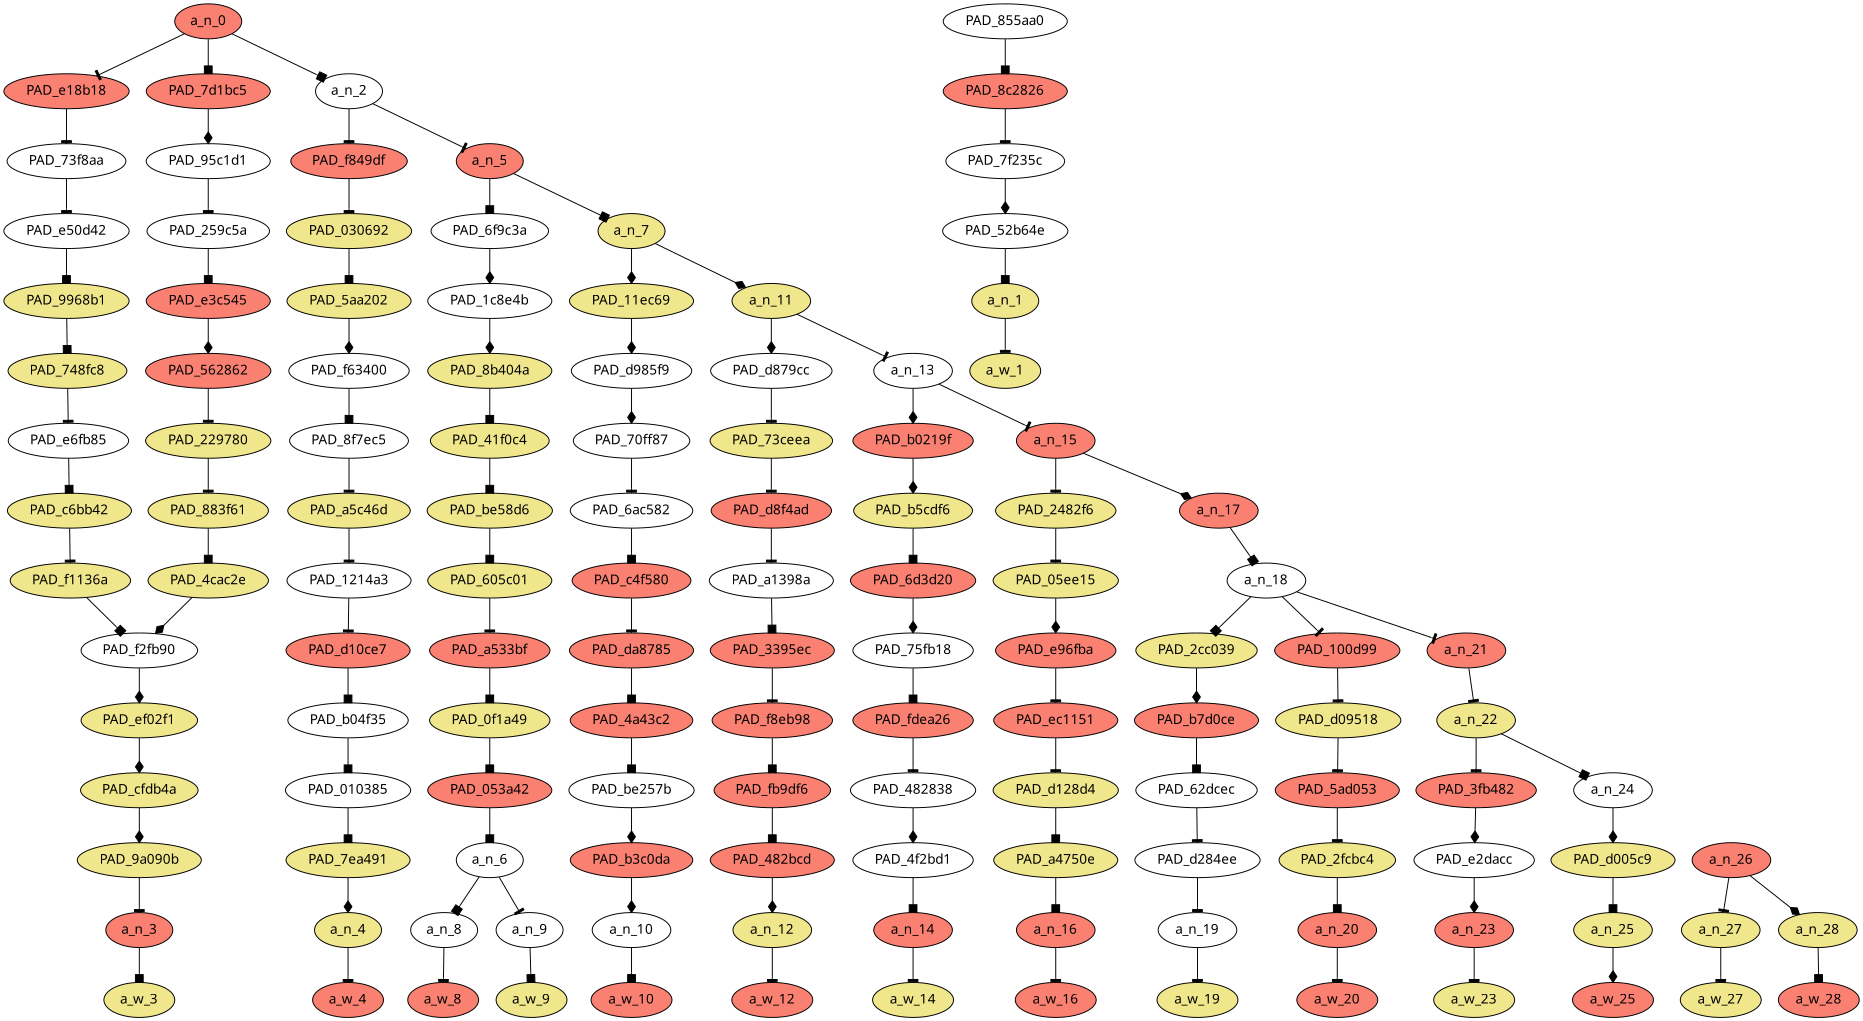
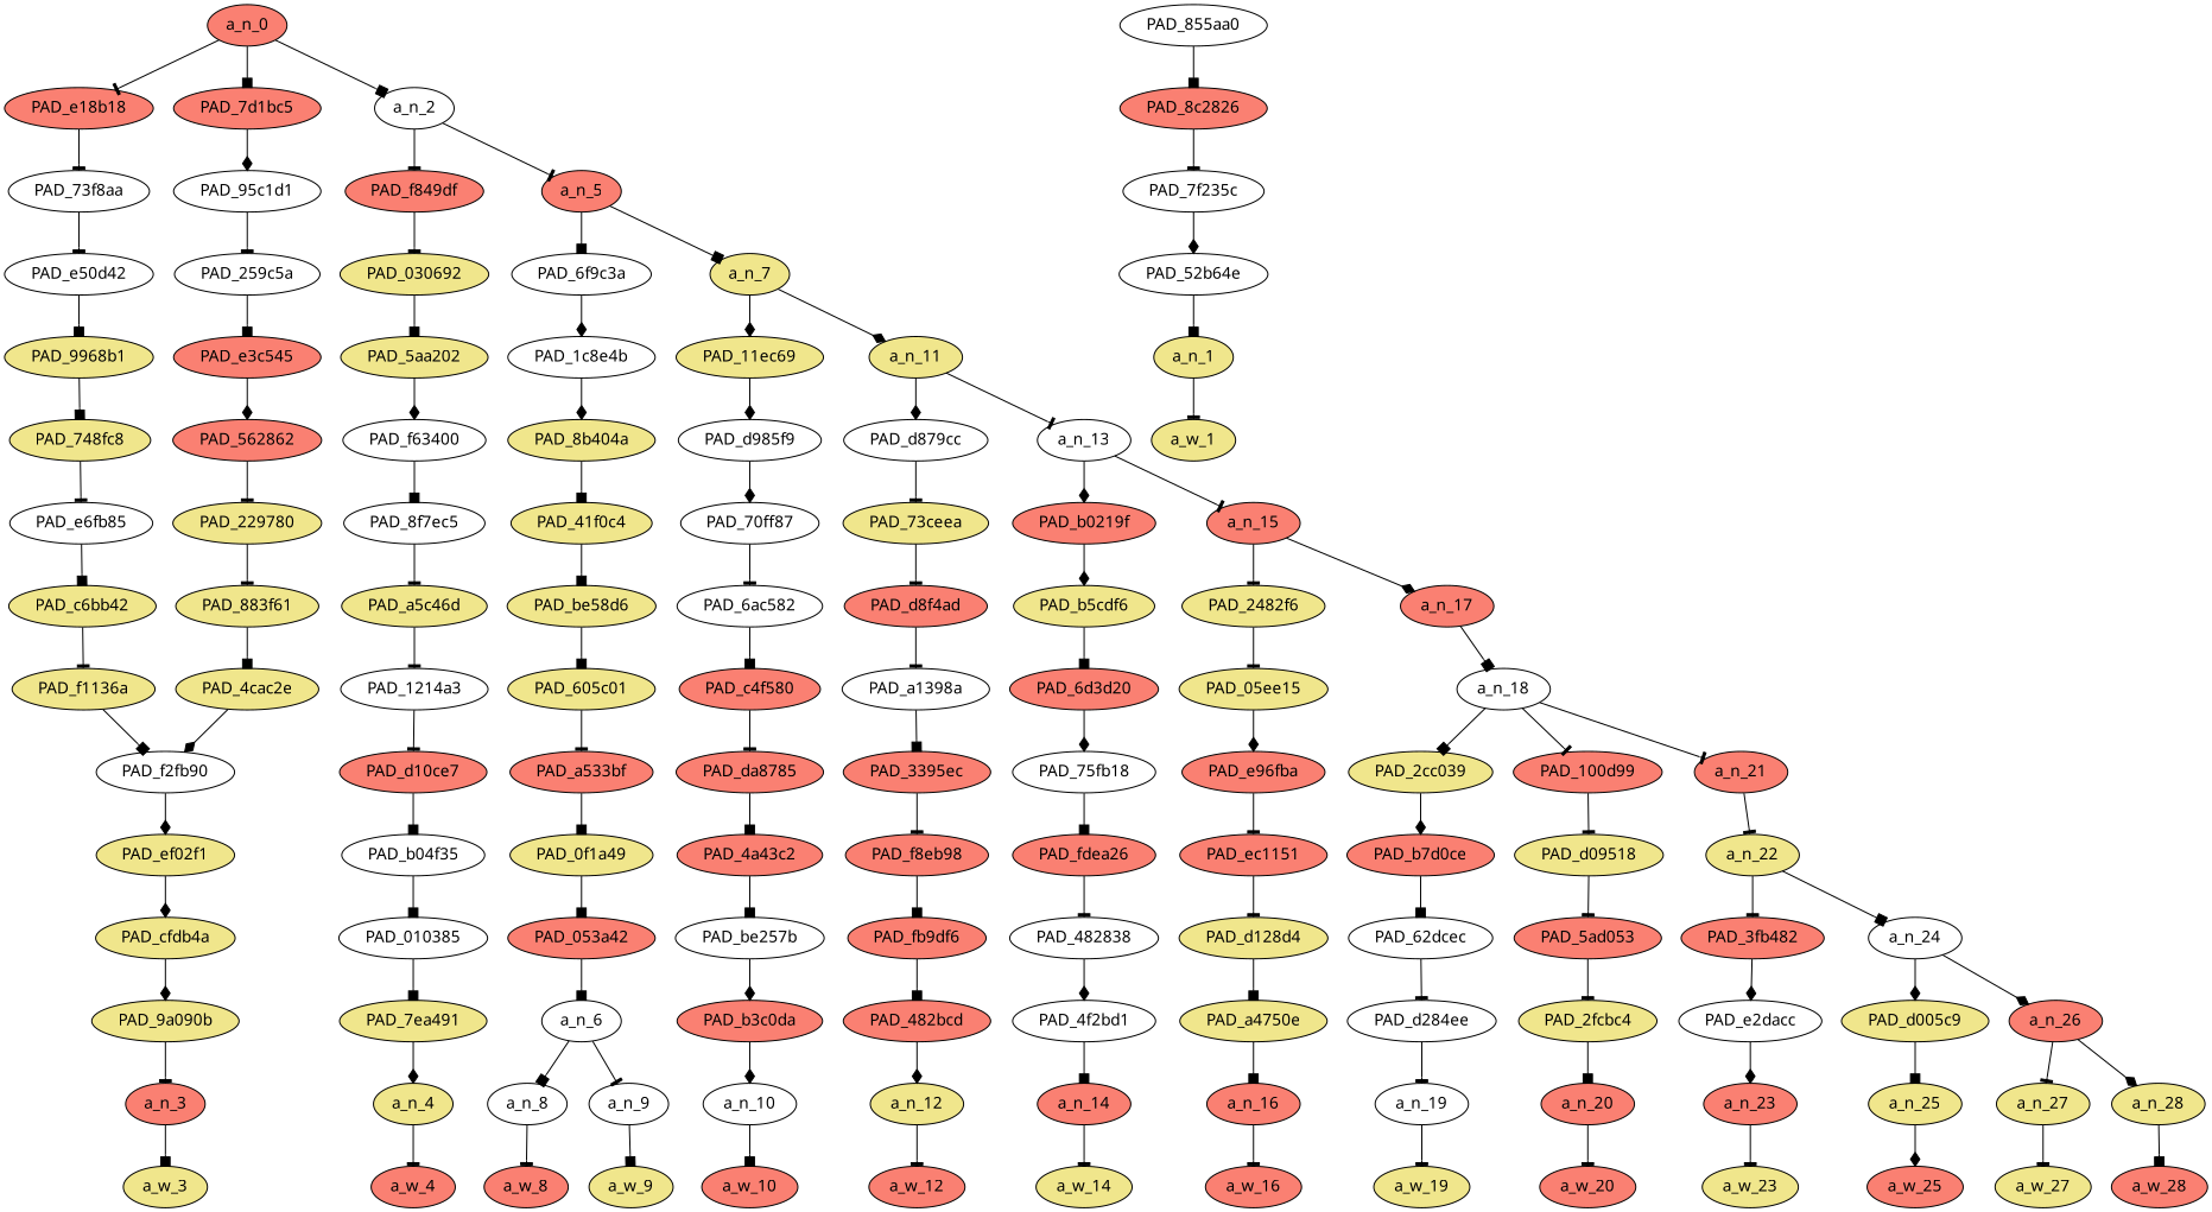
  strict digraph {
    fontname="Noto Sans"
    node [div_dir=1 fillcolor=salmon fontname="Noto Sans" index=0 level=1 style=filled text_span="[0]" value=0.05443123]
    edge [arrowhead=tee fontname="Noto Sans"]
    a_n_0 [level=14 text_span="[0, 1, 2, 3, 4, 5, 6, 7, 8, 9, 10, 11, 12, 13, 14]" value=1.00000001]
    PAD_e18b18 [level=13]
    PAD_7d1bc5 [index=2 level=13 text_span="[14]" value=0.07049019]
    a_n_2 [fillcolor=white index=1 level=13 text_span="[1, 2, 3, 4, 5, 6, 7, 8, 9, 10, 11, 12, 13]" value=0.87437126]
    PAD_73f8aa [fillcolor=white level=12]
    PAD_95c1d1 [fillcolor=white index=3 level=12 text_span="[14]" value=0.07049019]
    PAD_f849df [index=1 level=12 text_span="[1]" value=0.05746251]
    a_n_5 [index=2 level=12 text_span="[2, 3, 4, 5, 6, 7, 8, 9, 10, 11, 12, 13]" value=0.81624382]
    PAD_e50d42 [fillcolor=white level=11]
    PAD_259c5a [fillcolor=white index=4 level=11 text_span="[14]" value=0.07049019]
    PAD_030692 [fillcolor=khaki index=1 level=11 text_span="[1]" value=0.05746251]
    PAD_6f9c3a [fillcolor=white index=2 level=11 text_span="[2, 3]" value=0.09978605]
    a_n_7 [fillcolor=khaki index=3 level=11 text_span="[4, 5, 6, 7, 8, 9, 10, 11, 12, 13]" value=0.71585523]
    PAD_9968b1 [fillcolor=khaki level=10]
    PAD_748fc8 [fillcolor=khaki level=9]
    PAD_e6fb85 [fillcolor=white level=8]
    PAD_c6bb42 [fillcolor=khaki level=7]
    PAD_f1136a [fillcolor=khaki level=6]
    PAD_f2fb90 [fillcolor=white index=10 level=5 text_span="[14]" value=0.07049019]
    PAD_855aa0 [fillcolor=white level=5]
    PAD_8c2826 [level=4]
    PAD_7f235c [fillcolor=white level=3]
    PAD_52b64e [fillcolor=white level=2]
    a_n_1 [fillcolor=khaki]
    a_w_1 [div_dir=0 fillcolor=khaki level=0 value="<user>"]
    PAD_e3c545 [index=5 level=10 text_span="[14]" value=0.07049019]
    PAD_562862 [index=6 level=9 text_span="[14]" value=0.07049019]
    PAD_229780 [fillcolor=khaki index=7 level=8 text_span="[14]" value=0.07049019]
    PAD_883f61 [fillcolor=khaki index=8 level=7 text_span="[14]" value=0.07049019]
    PAD_4cac2e [fillcolor=khaki index=8 level=6 text_span="[14]" value=0.07049019]
    PAD_ef02f1 [fillcolor=khaki index=10 level=4 text_span="[14]" value=0.07049019]
    PAD_cfdb4a [fillcolor=khaki index=11 level=3 text_span="[14]" value=0.07049019]
    PAD_9a090b [fillcolor=khaki index=12 level=2 text_span="[14]" value=0.07049019]
    a_n_3 [index=14 text_span="[14]" value=0.07049019]
    a_w_3 [div_dir=0 fillcolor=khaki index=14 level=0 text_span="[14]" value="😊"]
    PAD_5aa202 [fillcolor=khaki index=1 level=10 text_span="[1]" value=0.05746251]
    PAD_1c8e4b [fillcolor=white index=2 level=10 text_span="[2, 3]" value=0.09978605]
    PAD_11ec69 [fillcolor=khaki index=3 level=10 text_span="[4]" value=0.05672086]
    a_n_11 [fillcolor=khaki index=4 level=10 text_span="[5, 6, 7, 8, 9, 10, 11, 12, 13]" value=0.65862384]
    PAD_f63400 [fillcolor=white index=1 level=9 text_span="[1]" value=0.05746251]
    PAD_8f7ec5 [fillcolor=white index=1 level=8 text_span="[1]" value=0.05746251]
    PAD_a5c46d [fillcolor=khaki index=1 level=7 text_span="[1]" value=0.05746251]
    PAD_1214a3 [fillcolor=white index=1 level=6 text_span="[1]" value=0.05746251]
    PAD_d10ce7 [index=1 level=5 text_span="[1]" value=0.05746251]
    PAD_b04f35 [fillcolor=white index=1 level=4 text_span="[1]" value=0.05746251]
    PAD_010385 [fillcolor=white index=1 level=3 text_span="[1]" value=0.05746251]
    PAD_7ea491 [fillcolor=khaki index=1 level=2 text_span="[1]" value=0.05746251]
    a_n_4 [fillcolor=khaki index=1 text_span="[1]" value=0.05746251]
    a_w_4 [div_dir=0 index=1 level=0 text_span="[1]" value=if]
    PAD_8b404a [fillcolor=khaki index=2 level=9 text_span="[2, 3]" value=0.09978605]
    PAD_d985f9 [fillcolor=white index=3 level=9 text_span="[4]" value=0.05672086]
    PAD_d879cc [fillcolor=white index=4 level=9 text_span="[5]" value=0.04757862]
    a_n_13 [fillcolor=white index=5 level=9 text_span="[6, 7, 8, 9, 10, 11, 12, 13]" value=0.61052121]
    PAD_41f0c4 [fillcolor=khaki index=2 level=8 text_span="[2, 3]" value=0.09978605]
    PAD_be58d6 [fillcolor=khaki index=2 level=7 text_span="[2, 3]" value=0.09978605]
    PAD_605c01 [fillcolor=khaki index=2 level=6 text_span="[2, 3]" value=0.09978605]
    PAD_a533bf [index=2 level=5 text_span="[2, 3]" value=0.09978605]
    PAD_0f1a49 [fillcolor=khaki index=2 level=4 text_span="[2, 3]" value=0.09978605]
    PAD_053a42 [index=2 level=3 text_span="[2, 3]" value=0.09978605]
    a_n_6 [fillcolor=white index=2 level=2 text_span="[2, 3]" value=0.09978605]
    a_n_8 [fillcolor=white index=2 text_span="[2]" value=0.04943596]
    a_n_9 [fillcolor=white index=3 text_span="[3]" value=0.05001485]
    a_w_8 [div_dir=0 index=2 level=0 text_span="[2]" value=they]
    a_w_9 [div_dir=0 fillcolor=khaki index=3 level=0 text_span="[3]" value=all]
    PAD_70ff87 [fillcolor=white index=3 level=8 text_span="[4]" value=0.05672086]
    PAD_73ceea [fillcolor=khaki index=4 level=8 text_span="[5]" value=0.04757862]
    PAD_b0219f [index=5 level=8 text_span="[6]" value=0.07089647]
    a_n_15 [index=6 level=8 text_span="[7, 8, 9, 10, 11, 12, 13]" value=0.53913199]
    PAD_6ac582 [fillcolor=white index=3 level=7 text_span="[4]" value=0.05672086]
    PAD_c4f580 [index=3 level=6 text_span="[4]" value=0.05672086]
    PAD_da8785 [index=3 level=5 text_span="[4]" value=0.05672086]
    PAD_4a43c2 [index=3 level=4 text_span="[4]" value=0.05672086]
    PAD_be257b [fillcolor=white index=3 level=3 text_span="[4]" value=0.05672086]
    PAD_b3c0da [index=3 level=2 text_span="[4]" value=0.05672086]
    a_n_10 [fillcolor=white index=4 text_span="[4]" value=0.05672086]
    a_w_10 [div_dir=0 index=4 level=0 text_span="[4]" value=look]
    PAD_d8f4ad [index=4 level=7 text_span="[5]" value=0.04757862]
    PAD_b5cdf6 [fillcolor=khaki index=5 level=7 text_span="[6]" value=0.07089647]
    PAD_2482f6 [div_dir=-1 fillcolor=khaki index=6 level=7 text_span="[7]" value=0.05727782]
    a_n_17 [index=7 level=7 text_span="[8, 9, 10, 11, 12, 13]" value=0.48145056]
    PAD_a1398a [fillcolor=white index=4 level=6 text_span="[5]" value=0.04757862]
    PAD_3395ec [index=4 level=5 text_span="[5]" value=0.04757862]
    PAD_f8eb98 [index=4 level=4 text_span="[5]" value=0.04757862]
    PAD_fb9df6 [index=4 level=3 text_span="[5]" value=0.04757862]
    PAD_482bcd [index=4 level=2 text_span="[5]" value=0.04757862]
    a_n_12 [fillcolor=khaki index=5 text_span="[5]" value=0.04757862]
    a_w_12 [div_dir=0 index=5 level=0 text_span="[5]" value=like]
    PAD_6d3d20 [index=5 level=6 text_span="[6]" value=0.07089647]
    PAD_05ee15 [div_dir=-1 fillcolor=khaki index=6 level=6 text_span="[7]" value=0.05727782]
    a_n_18 [fillcolor=white index=7 level=6 text_span="[8, 9, 10, 11, 12, 13]" value=0.48099581]
    PAD_75fb18 [fillcolor=white index=5 level=5 text_span="[6]" value=0.07089647]
    PAD_fdea26 [index=5 level=4 text_span="[6]" value=0.07089647]
    PAD_482838 [fillcolor=white index=5 level=3 text_span="[6]" value=0.07089647]
    PAD_4f2bd1 [fillcolor=white index=5 level=2 text_span="[6]" value=0.07089647]
    a_n_14 [index=6 text_span="[6]" value=0.07089647]
    a_w_14 [div_dir=0 fillcolor=khaki index=6 level=0 text_span="[6]" value=these]
    PAD_e96fba [div_dir=-1 index=6 level=5 text_span="[7]" value=0.05727782]
    PAD_2cc039 [fillcolor=khaki index=7 level=5 text_span="[8]" value=0.05330093]
    PAD_100d99 [index=8 level=5 text_span="[9]" value=0.04617127]
    a_n_21 [index=9 level=5 text_span="[10, 11, 12, 13]" value=0.38106887]
    PAD_ec1151 [div_dir=-1 index=6 level=4 text_span="[7]" value=0.05727782]
    PAD_d128d4 [div_dir=-1 fillcolor=khaki index=6 level=3 text_span="[7]" value=0.05727782]
    PAD_a4750e [div_dir=-1 fillcolor=khaki index=6 level=2 text_span="[7]" value=0.05727782]
    a_n_16 [div_dir=-1 index=7 text_span="[7]" value=0.05727782]
    a_w_16 [div_dir=0 index=7 level=0 text_span="[7]" value=who]
    PAD_b7d0ce [index=7 level=4 text_span="[8]" value=0.05330093]
    PAD_d09518 [fillcolor=khaki index=8 level=4 text_span="[9]" value=0.04617127]
    a_n_22 [fillcolor=khaki index=9 level=4 text_span="[10, 11, 12, 13]" value=0.38078385]
    PAD_62dcec [fillcolor=white index=7 level=3 text_span="[8]" value=0.05330093]
    PAD_5ad053 [index=8 level=3 text_span="[9]" value=0.04617127]
    PAD_3fb482 [index=9 level=3 text_span="[10]" value=0.04311135]
    a_n_24 [fillcolor=white index=10 level=3 text_span="[11, 12, 13]" value=0.33738749]
    PAD_d284ee [fillcolor=white index=7 level=2 text_span="[8]" value=0.05330093]
    a_n_19 [fillcolor=white index=8 text_span="[8]" value=0.05330093]
    a_w_19 [div_dir=0 fillcolor=khaki index=8 level=0 text_span="[8]" value=am]
    PAD_2fcbc4 [fillcolor=khaki index=8 level=2 text_span="[9]" value=0.04617127]
    a_n_20 [index=9 text_span="[9]" value=0.04617127]
    a_w_20 [div_dir=0 index=9 level=0 text_span="[9]" value=i]
    PAD_e2dacc [fillcolor=white index=9 level=2 text_span="[10]" value=0.04311135]
    PAD_d005c9 [fillcolor=khaki index=10 level=2 text_span="[11]" value=0.08082129]
    a_n_26 [index=11 level=2 text_span="[12, 13]" value=0.25627263]
    a_n_23 [index=10 text_span="[10]" value=0.04311135]
    a_n_25 [fillcolor=khaki index=11 text_span="[11]" value=0.08082129]
    a_n_27 [fillcolor=khaki index=12 text_span="[12]" value=0.10699501]
    a_n_28 [fillcolor=khaki index=13 text_span="[13]" value=0.14896942]
    a_w_23 [div_dir=0 fillcolor=khaki index=10 level=0 text_span="[10]" value=to]
    a_w_25 [div_dir=0 index=11 level=0 text_span="[11]" value=block]
    a_w_27 [div_dir=0 fillcolor=khaki index=12 level=0 text_span="[12]" value=god]
    a_w_28 [div_dir=0 index=13 level=0 text_span="[13]" value=blessings]
    a_n_0 -> PAD_e18b18
    a_n_0 -> PAD_7d1bc5 [arrowhead=box]
    a_n_0 -> a_n_2 [arrowhead=box]
    PAD_e18b18 -> PAD_73f8aa
    PAD_7d1bc5 -> PAD_95c1d1 [arrowhead=diamond]
    a_n_2 -> PAD_f849df
    a_n_2 -> a_n_5
    PAD_73f8aa -> PAD_e50d42
    PAD_95c1d1 -> PAD_259c5a
    PAD_f849df -> PAD_030692
    a_n_5 -> PAD_6f9c3a [arrowhead=box]
    a_n_5 -> a_n_7 [arrowhead=box]
    PAD_e50d42 -> PAD_9968b1 [arrowhead=box]
    PAD_259c5a -> PAD_e3c545 [arrowhead=box]
    PAD_030692 -> PAD_5aa202 [arrowhead=box]
    PAD_6f9c3a -> PAD_1c8e4b [arrowhead=diamond]
    a_n_7 -> PAD_11ec69 [arrowhead=diamond]
    a_n_7 -> a_n_11 [arrowhead=diamond]
    PAD_9968b1 -> PAD_748fc8 [arrowhead=box]
    PAD_748fc8 -> PAD_e6fb85
    PAD_e6fb85 -> PAD_c6bb42 [arrowhead=box]
    PAD_c6bb42 -> PAD_f1136a
    PAD_f1136a -> PAD_f2fb90 [arrowhead=box]
    PAD_f2fb90 -> PAD_ef02f1 [arrowhead=diamond]
    PAD_855aa0 -> PAD_8c2826 [arrowhead=box]
    PAD_8c2826 -> PAD_7f235c
    PAD_7f235c -> PAD_52b64e [arrowhead=diamond]
    PAD_52b64e -> a_n_1 [arrowhead=box]
    a_n_1 -> a_w_1
    PAD_e3c545 -> PAD_562862 [arrowhead=diamond]
    PAD_562862 -> PAD_229780
    PAD_229780 -> PAD_883f61
    PAD_883f61 -> PAD_4cac2e [arrowhead=box]
    PAD_4cac2e -> PAD_f2fb90 [arrowhead=diamond]
    PAD_ef02f1 -> PAD_cfdb4a [arrowhead=diamond]
    PAD_cfdb4a -> PAD_9a090b [arrowhead=diamond]
    PAD_9a090b -> a_n_3
    a_n_3 -> a_w_3 [arrowhead=box]
    PAD_5aa202 -> PAD_f63400 [arrowhead=diamond]
    PAD_1c8e4b -> PAD_8b404a [arrowhead=diamond]
    PAD_11ec69 -> PAD_d985f9 [arrowhead=diamond]
    a_n_11 -> PAD_d879cc [arrowhead=diamond]
    a_n_11 -> a_n_13
    PAD_f63400 -> PAD_8f7ec5 [arrowhead=box]
    PAD_8f7ec5 -> PAD_a5c46d
    PAD_a5c46d -> PAD_1214a3
    PAD_1214a3 -> PAD_d10ce7
    PAD_d10ce7 -> PAD_b04f35 [arrowhead=box]
    PAD_b04f35 -> PAD_010385 [arrowhead=box]
    PAD_010385 -> PAD_7ea491 [arrowhead=box]
    PAD_7ea491 -> a_n_4 [arrowhead=diamond]
    a_n_4 -> a_w_4
    PAD_8b404a -> PAD_41f0c4 [arrowhead=box]
    PAD_d985f9 -> PAD_70ff87 [arrowhead=diamond]
    PAD_d879cc -> PAD_73ceea
    a_n_13 -> PAD_b0219f [arrowhead=diamond]
    a_n_13 -> a_n_15
    PAD_41f0c4 -> PAD_be58d6 [arrowhead=box]
    PAD_be58d6 -> PAD_605c01 [arrowhead=box]
    PAD_605c01 -> PAD_a533bf
    PAD_a533bf -> PAD_0f1a49 [arrowhead=box]
    PAD_0f1a49 -> PAD_053a42 [arrowhead=box]
    PAD_053a42 -> a_n_6 [arrowhead=box]
    a_n_6 -> a_n_8 [arrowhead=box]
    a_n_6 -> a_n_9
    a_n_8 -> a_w_8
    a_n_9 -> a_w_9 [arrowhead=box]
    PAD_70ff87 -> PAD_6ac582
    PAD_73ceea -> PAD_d8f4ad
    PAD_b0219f -> PAD_b5cdf6 [arrowhead=diamond]
    a_n_15 -> PAD_2482f6
    a_n_15 -> a_n_17 [arrowhead=diamond]
    PAD_6ac582 -> PAD_c4f580 [arrowhead=box]
    PAD_c4f580 -> PAD_da8785
    PAD_da8785 -> PAD_4a43c2 [arrowhead=box]
    PAD_4a43c2 -> PAD_be257b [arrowhead=box]
    PAD_be257b -> PAD_b3c0da [arrowhead=diamond]
    PAD_b3c0da -> a_n_10 [arrowhead=diamond]
    a_n_10 -> a_w_10 [arrowhead=box]
    PAD_d8f4ad -> PAD_a1398a
    PAD_b5cdf6 -> PAD_6d3d20 [arrowhead=box]
    PAD_2482f6 -> PAD_05ee15
    a_n_17 -> a_n_18 [arrowhead=box]
    PAD_a1398a -> PAD_3395ec [arrowhead=box]
    PAD_3395ec -> PAD_f8eb98
    PAD_f8eb98 -> PAD_fb9df6 [arrowhead=box]
    PAD_fb9df6 -> PAD_482bcd [arrowhead=box]
    PAD_482bcd -> a_n_12 [arrowhead=diamond]
    a_n_12 -> a_w_12
    PAD_6d3d20 -> PAD_75fb18 [arrowhead=diamond]
    PAD_05ee15 -> PAD_e96fba [arrowhead=diamond]
    a_n_18 -> PAD_2cc039 [arrowhead=box]
    a_n_18 -> PAD_100d99
    a_n_18 -> a_n_21
    PAD_75fb18 -> PAD_fdea26 [arrowhead=box]
    PAD_fdea26 -> PAD_482838
    PAD_482838 -> PAD_4f2bd1 [arrowhead=diamond]
    PAD_4f2bd1 -> a_n_14 [arrowhead=box]
    a_n_14 -> a_w_14
    PAD_e96fba -> PAD_ec1151
    PAD_2cc039 -> PAD_b7d0ce [arrowhead=diamond]
    PAD_100d99 -> PAD_d09518
    a_n_21 -> a_n_22
    PAD_ec1151 -> PAD_d128d4
    PAD_d128d4 -> PAD_a4750e [arrowhead=box]
    PAD_a4750e -> a_n_16 [arrowhead=box]
    a_n_16 -> a_w_16
    PAD_b7d0ce -> PAD_62dcec [arrowhead=box]
    PAD_d09518 -> PAD_5ad053
    a_n_22 -> PAD_3fb482
    a_n_22 -> a_n_24 [arrowhead=box]
    PAD_62dcec -> PAD_d284ee
    PAD_5ad053 -> PAD_2fcbc4
    PAD_3fb482 -> PAD_e2dacc [arrowhead=diamond]
    a_n_24 -> PAD_d005c9 [arrowhead=diamond]
+   a_n_24 -> a_n_26 [arrowhead=diamond]
    PAD_d284ee -> a_n_19
    a_n_19 -> a_w_19
    PAD_2fcbc4 -> a_n_20 [arrowhead=box]
    a_n_20 -> a_w_20
    PAD_e2dacc -> a_n_23 [arrowhead=diamond]
    PAD_d005c9 -> a_n_25 [arrowhead=box]
    a_n_26 -> a_n_27
    a_n_26 -> a_n_28 [arrowhead=diamond]
    a_n_23 -> a_w_23
    a_n_25 -> a_w_25 [arrowhead=diamond]
    a_n_27 -> a_w_27
    a_n_28 -> a_w_28 [arrowhead=box]
  }
